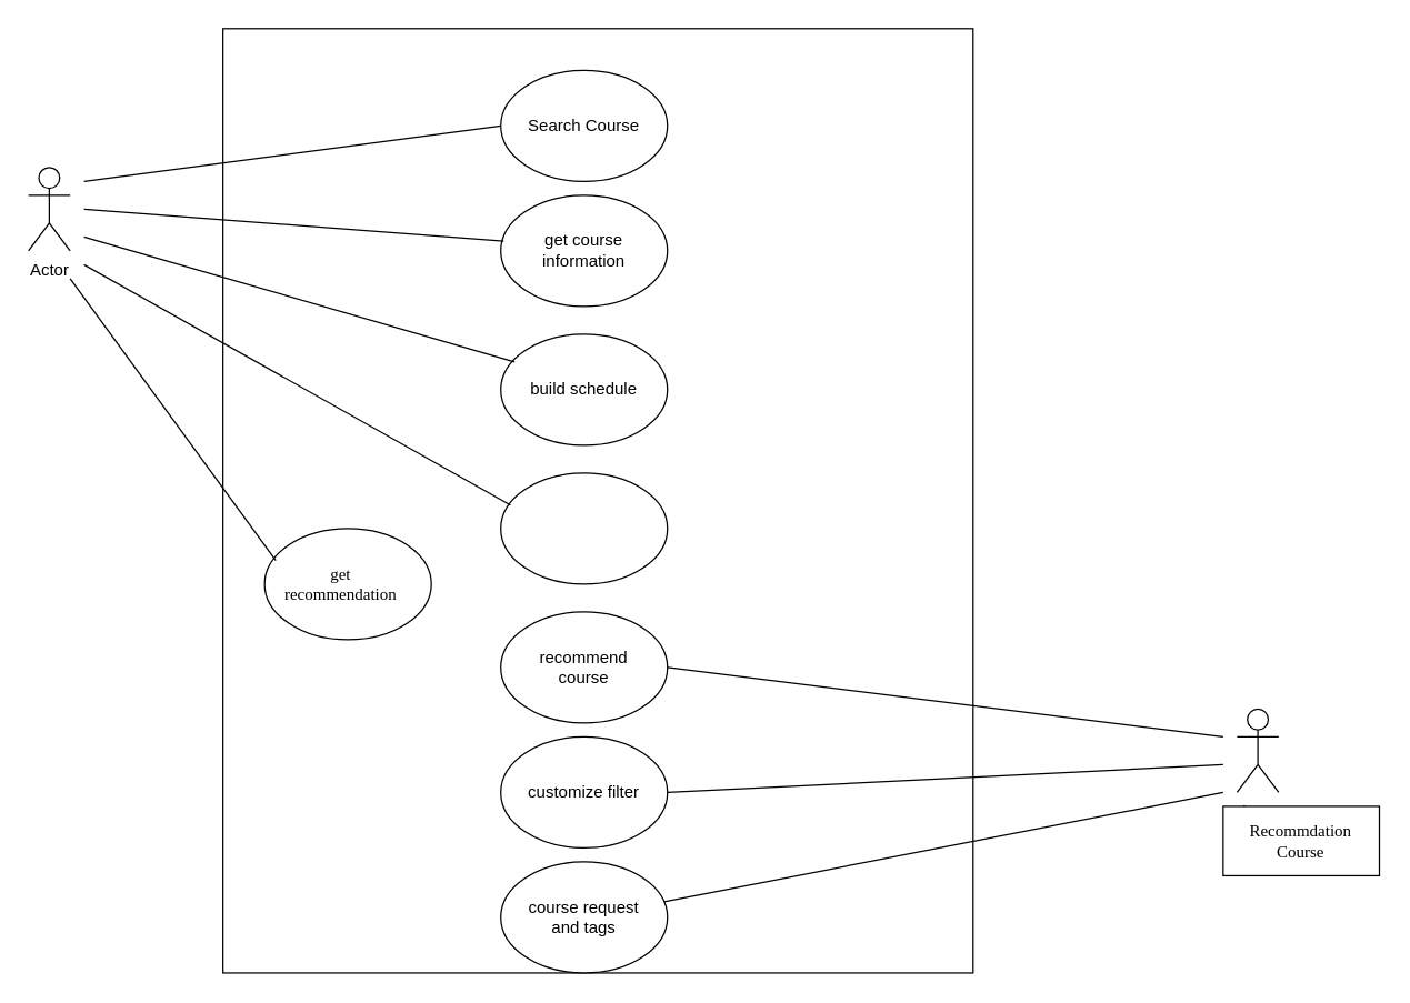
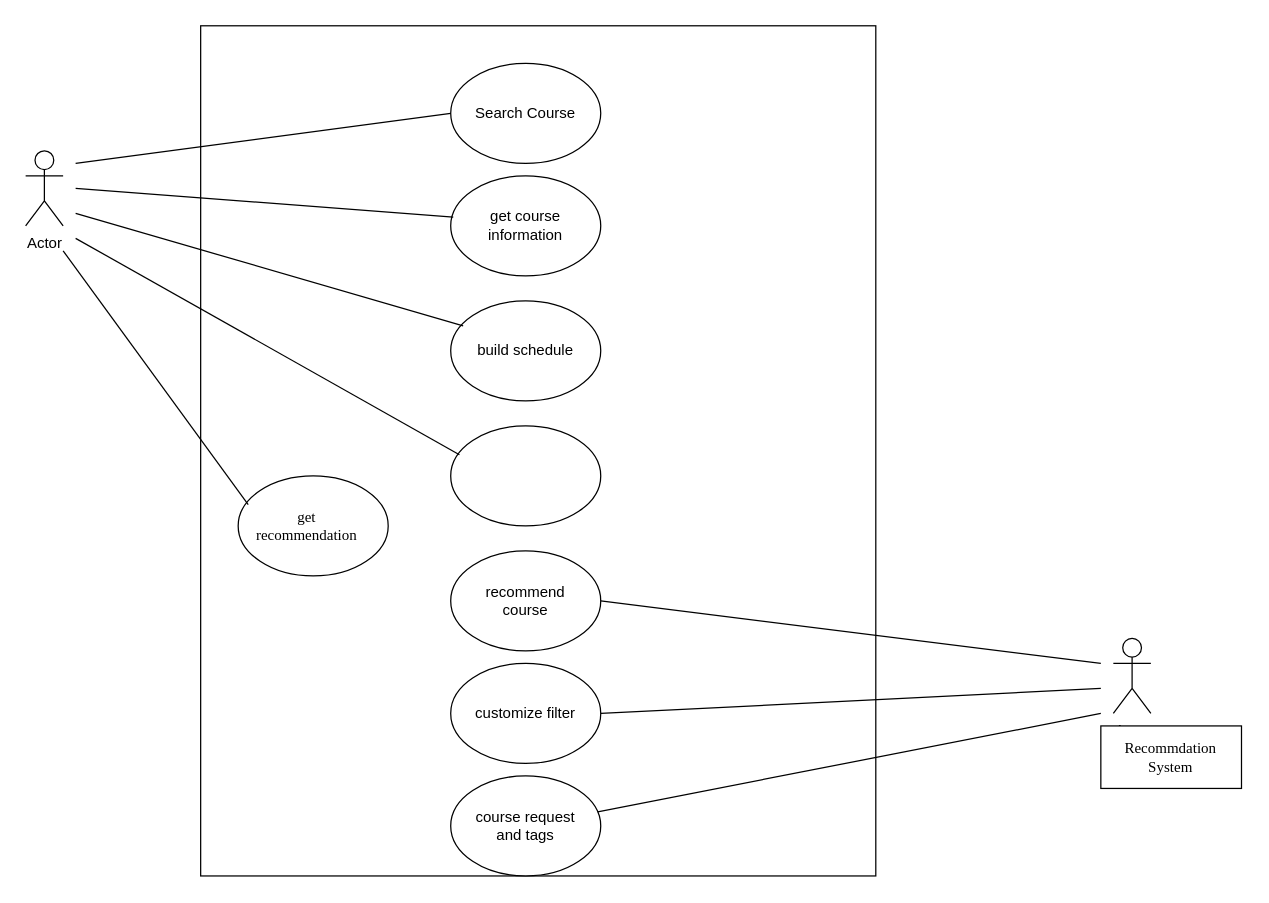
  <mxCell id="0" />
  <mxCell id="1" parent="0" />
  <mxCell id="2" value="Actor" style="shape=umlActor;verticalLabelPosition=bottom;verticalAlign=top;html=1;outlineConnect=0;" vertex="1" parent="1"><mxGeometry x="20" y="120" width="30" height="60" as="geometry" /></mxCell>
  <mxCell id="3" value="" style="rounded=0;whiteSpace=wrap;html=1;" vertex="1" parent="1"><mxGeometry x="160" y="20" width="540" height="680" as="geometry" /></mxCell>
  <mxCell id="4" value="" style="ellipse;whiteSpace=wrap;html=1;" vertex="1" parent="1"><mxGeometry x="360" y="50" width="120" height="80" as="geometry" /></mxCell>
  <mxCell id="5" value="Search Course" style="text;html=1;strokeColor=none;fillColor=none;align=center;verticalAlign=middle;whiteSpace=wrap;rounded=0;" vertex="1" parent="1"><mxGeometry x="375" y="70" width="90" height="40" as="geometry" /></mxCell>
  <mxCell id="6" value="" style="ellipse;whiteSpace=wrap;html=1;" vertex="1" parent="1"><mxGeometry x="360" y="140" width="120" height="80" as="geometry" /></mxCell>
  <mxCell id="7" value="get course information" style="text;html=1;strokeColor=none;fillColor=none;align=center;verticalAlign=middle;whiteSpace=wrap;rounded=0;" vertex="1" parent="1"><mxGeometry x="375" y="160" width="90" height="40" as="geometry" /></mxCell>
  <mxCell id="8" value="" style="ellipse;whiteSpace=wrap;html=1;" vertex="1" parent="1"><mxGeometry x="360" y="240" width="120" height="80" as="geometry" /></mxCell>
  <mxCell id="9" value="build schedule" style="text;html=1;strokeColor=none;fillColor=none;align=center;verticalAlign=middle;whiteSpace=wrap;rounded=0;" vertex="1" parent="1"><mxGeometry x="375" y="260" width="90" height="40" as="geometry" /></mxCell>
  <mxCell id="10" value="" style="ellipse;whiteSpace=wrap;html=1;" vertex="1" parent="1"><mxGeometry x="360" y="340" width="120" height="80" as="geometry" /></mxCell>
  <mxCell id="11" value="" style="ellipse;whiteSpace=wrap;html=1;" vertex="1" parent="1"><mxGeometry x="360" y="440" width="120" height="80" as="geometry" /></mxCell>
  <mxCell id="12" value="recommend course" style="text;html=1;strokeColor=none;fillColor=none;align=center;verticalAlign=middle;whiteSpace=wrap;rounded=0;" vertex="1" parent="1"><mxGeometry x="375" y="460" width="90" height="40" as="geometry" /></mxCell>
  <mxCell id="13" value="" style="ellipse;whiteSpace=wrap;html=1;" vertex="1" parent="1"><mxGeometry x="360" y="530" width="120" height="80" as="geometry" /></mxCell>
  <mxCell id="14" value="customize filter" style="text;html=1;strokeColor=none;fillColor=none;align=center;verticalAlign=middle;whiteSpace=wrap;rounded=0;" vertex="1" parent="1"><mxGeometry x="375" y="550" width="90" height="40" as="geometry" /></mxCell>
  <mxCell id="15" value="" style="ellipse;whiteSpace=wrap;html=1;" vertex="1" parent="1"><mxGeometry x="360" y="620" width="120" height="80" as="geometry" /></mxCell>
  <mxCell id="16" value="course request and tags" style="text;html=1;strokeColor=none;fillColor=none;align=center;verticalAlign=middle;whiteSpace=wrap;rounded=0;" vertex="1" parent="1"><mxGeometry x="375" y="640" width="90" height="40" as="geometry" /></mxCell>
  <mxCell id="17" value="Actor" style="shape=umlActor;verticalLabelPosition=bottom;verticalAlign=top;html=1;outlineConnect=0;fontFamily=Verdana;align=center;labelBackgroundColor=none;labelBorderColor=none;whiteSpace=wrap;" vertex="1" parent="1"><mxGeometry x="890" y="510" width="30" height="60" as="geometry" /></mxCell>
  <mxCell id="18" value="" style="endArrow=none;html=1;exitX=1;exitY=0.5;exitDx=0;exitDy=0;" edge="1" parent="1" source="11"><mxGeometry width="50" height="50" relative="1" as="geometry"><mxPoint x="820" y="550" as="sourcePoint" /><mxPoint x="880" y="530" as="targetPoint" /></mxGeometry></mxCell>
  <mxCell id="19" value="" style="endArrow=none;html=1;exitX=1;exitY=0.5;exitDx=0;exitDy=0;" edge="1" parent="1" source="13"><mxGeometry width="50" height="50" relative="1" as="geometry"><mxPoint x="790" y="610" as="sourcePoint" /><mxPoint x="880" y="550" as="targetPoint" /></mxGeometry></mxCell>
  <mxCell id="20" value="" style="endArrow=none;html=1;" edge="1" parent="1" source="15"><mxGeometry width="50" height="50" relative="1" as="geometry"><mxPoint x="760" y="690" as="sourcePoint" /><mxPoint x="880" y="570" as="targetPoint" /></mxGeometry></mxCell>
  <mxCell id="21" value="" style="rounded=0;whiteSpace=wrap;html=1;labelBackgroundColor=none;gradientColor=none;fontFamily=Verdana;align=center;" vertex="1" parent="1"><mxGeometry x="880" y="580" width="112.5" height="50" as="geometry" /></mxCell>
- <mxCell id="22" value="Recommdation&lt;br&gt;Course" style="text;html=1;strokeColor=none;fillColor=none;align=center;verticalAlign=middle;whiteSpace=wrap;rounded=0;labelBackgroundColor=none;fontFamily=Verdana;" vertex="1" parent="1"><mxGeometry x="886.25" y="580" width="100" height="50" as="geometry" /></mxCell>
+ <mxCell id="22" value="Recommdation&lt;br&gt;System" style="text;html=1;strokeColor=none;fillColor=none;align=center;verticalAlign=middle;whiteSpace=wrap;rounded=0;labelBackgroundColor=none;fontFamily=Verdana;" vertex="1" parent="1"><mxGeometry x="886.25" y="580" width="100" height="50" as="geometry" /></mxCell>
  <mxCell id="23" value="" style="endArrow=none;html=1;fontFamily=Verdana;entryX=0;entryY=0.5;entryDx=0;entryDy=0;" edge="1" parent="1" target="4"><mxGeometry width="50" height="50" relative="1" as="geometry"><mxPoint x="60" y="130" as="sourcePoint" /><mxPoint x="150" y="90" as="targetPoint" /></mxGeometry></mxCell>
  <mxCell id="24" value="" style="endArrow=none;html=1;fontFamily=Verdana;entryX=0.017;entryY=0.413;entryDx=0;entryDy=0;entryPerimeter=0;" edge="1" parent="1" target="6"><mxGeometry width="50" height="50" relative="1" as="geometry"><mxPoint x="60" y="150" as="sourcePoint" /><mxPoint x="170" y="160" as="targetPoint" /></mxGeometry></mxCell>
  <mxCell id="25" value="" style="endArrow=none;html=1;fontFamily=Verdana;entryX=0.083;entryY=0.25;entryDx=0;entryDy=0;entryPerimeter=0;" edge="1" parent="1" target="8"><mxGeometry width="50" height="50" relative="1" as="geometry"><mxPoint x="60" y="170" as="sourcePoint" /><mxPoint x="150" y="250" as="targetPoint" /></mxGeometry></mxCell>
  <mxCell id="26" value="" style="endArrow=none;html=1;fontFamily=Verdana;entryX=0.058;entryY=0.288;entryDx=0;entryDy=0;entryPerimeter=0;" edge="1" parent="1" target="10"><mxGeometry width="50" height="50" relative="1" as="geometry"><mxPoint x="60" y="190" as="sourcePoint" /><mxPoint x="220" y="250" as="targetPoint" /></mxGeometry></mxCell>
  <mxCell id="27" value="" style="ellipse;whiteSpace=wrap;html=1;labelBackgroundColor=none;gradientColor=none;fontFamily=Verdana;align=center;" vertex="1" parent="1"><mxGeometry x="190" y="380" width="120" height="80" as="geometry" /></mxCell>
  <mxCell id="28" value="get recommendation" style="text;html=1;strokeColor=none;fillColor=none;align=center;verticalAlign=middle;whiteSpace=wrap;rounded=0;labelBackgroundColor=none;fontFamily=Verdana;" vertex="1" parent="1"><mxGeometry x="210" y="390" width="70" height="60" as="geometry" /></mxCell>
  <mxCell id="29" value="" style="endArrow=none;html=1;fontFamily=Verdana;entryX=0.067;entryY=0.288;entryDx=0;entryDy=0;entryPerimeter=0;" edge="1" parent="1" target="27"><mxGeometry width="50" height="50" relative="1" as="geometry"><mxPoint x="50" y="200" as="sourcePoint" /><mxPoint x="130" y="340" as="targetPoint" /></mxGeometry></mxCell>
